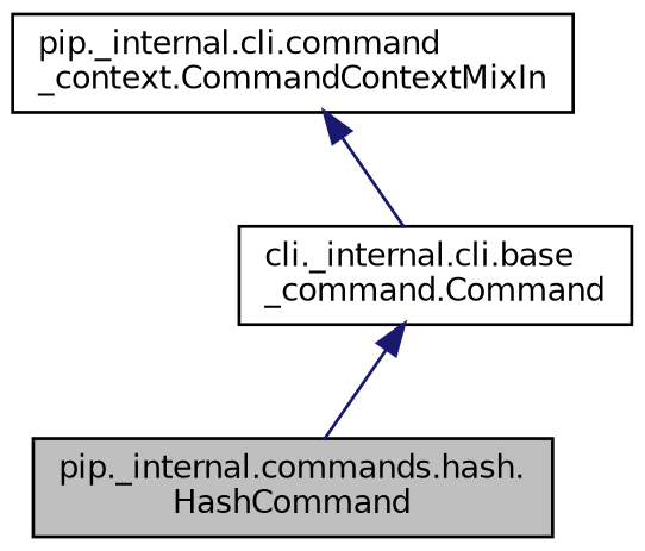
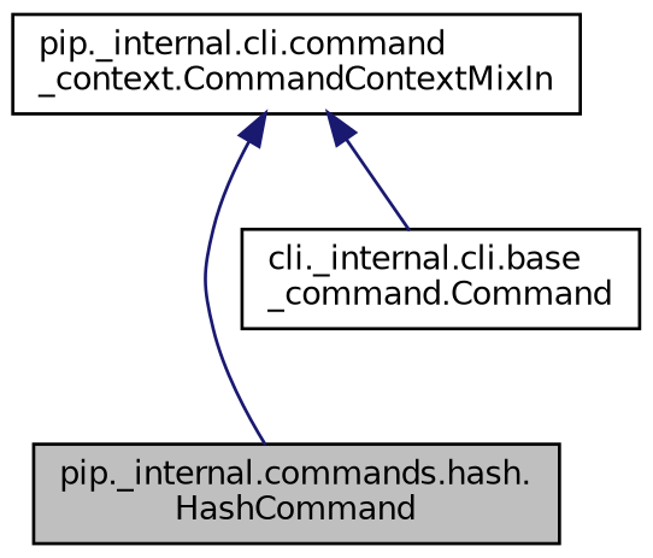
  digraph {
    node [color=black fillcolor=white fontname=Helvetica fontsize=10 shape=record style=filled]
    edge [color=midnightblue dir=back fontname=Helvetica fontsize=10 labelfontname=Helvetica labelfontsize=10 style=solid]
    n1 [fillcolor=grey75 fontcolor=black height=0.2 label="pip._internal.commands.hash.\lHashCommand" width=0.4]
    n2 [height=0.2 label="cli._internal.cli.base\l_command.Command" width=0.4]
    n3 [height=0.2 label="pip._internal.cli.command\l_context.CommandContextMixIn" width=0.4]
-   n2 -> n1
+   n3 -> n1
    n3 -> n2
  }
